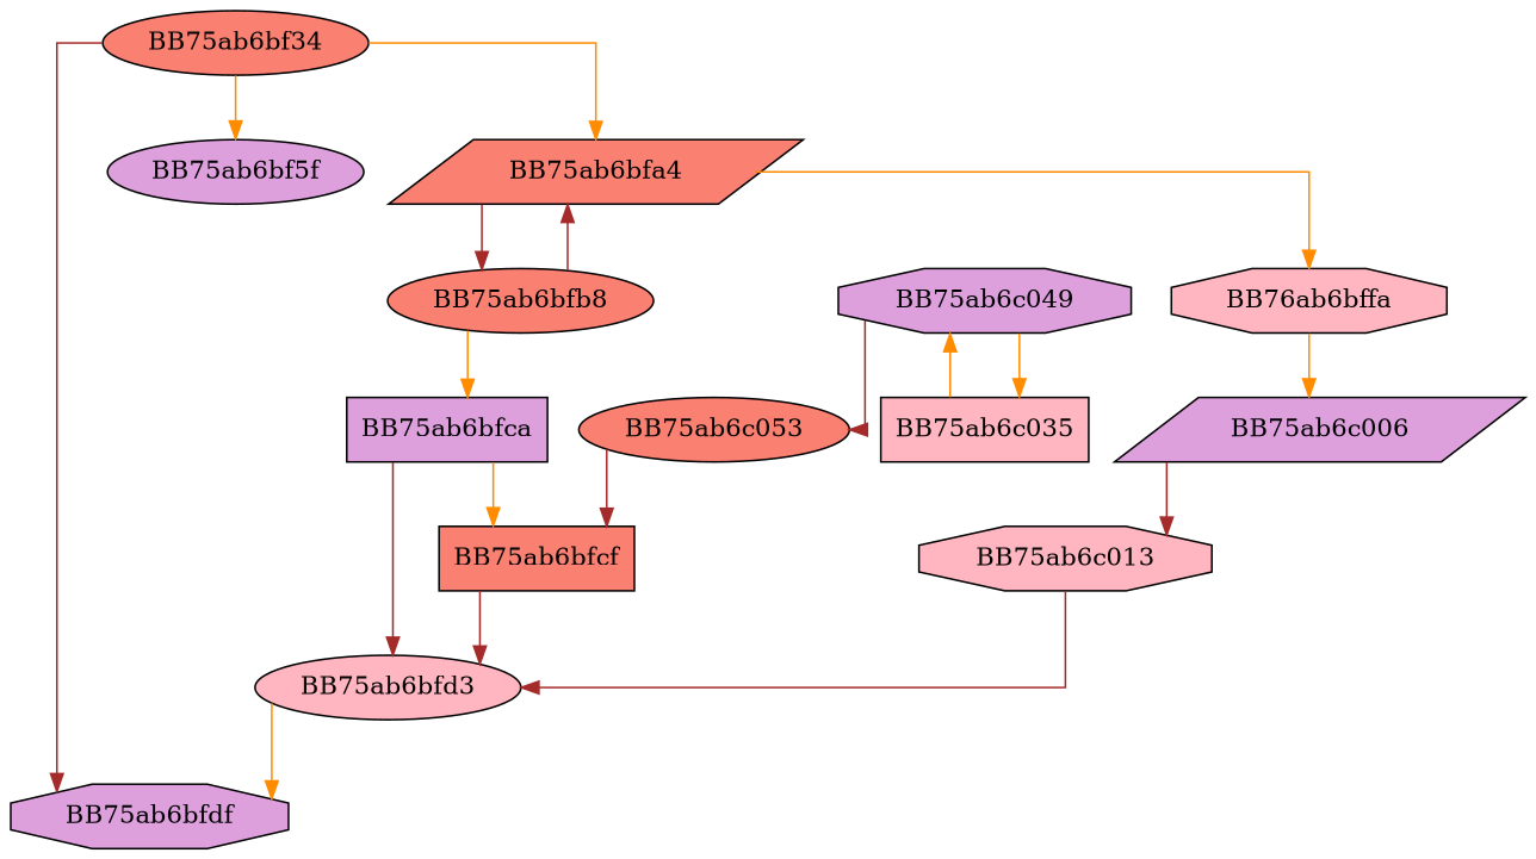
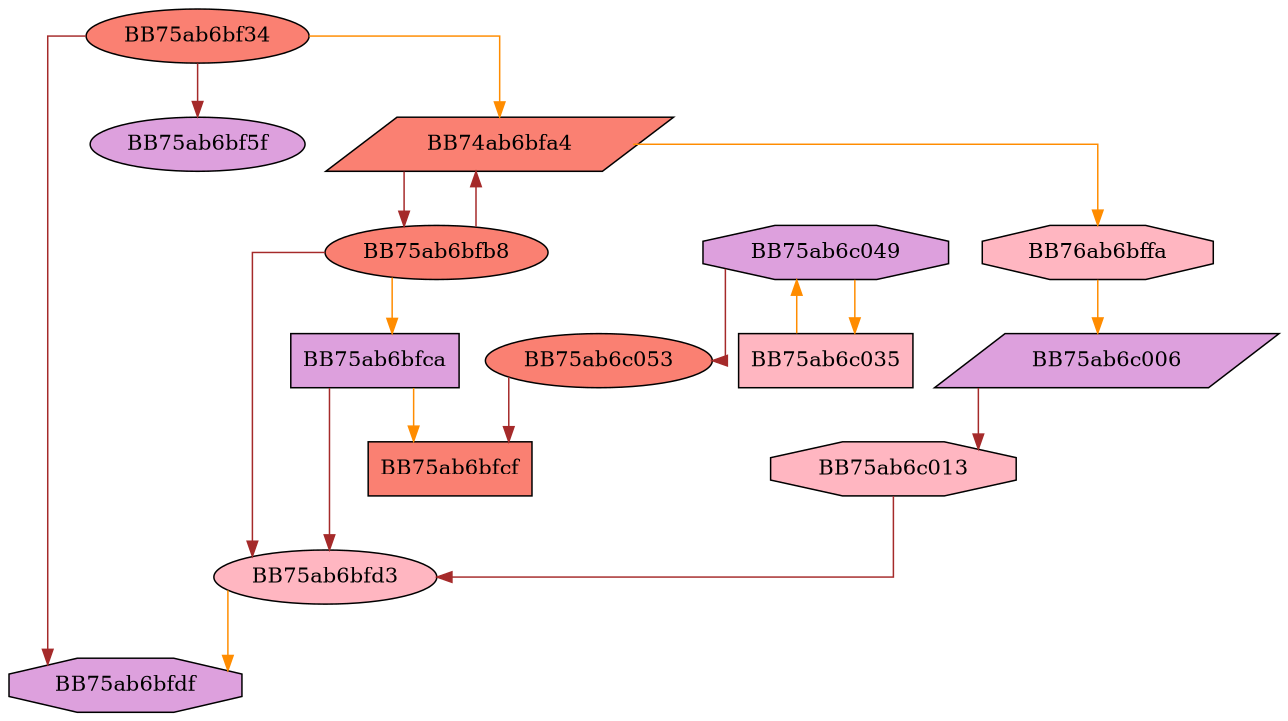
  digraph {
    splines=ortho
    node [fillcolor=salmon shape=ellipse style=filled]
    edge [color=brown]
    BB75ab6bf34
    BB75ab6bfdf [fillcolor=plum shape=octagon]
    BB75ab6bf5f [fillcolor=plum]
-   BB75ab6bfa4 [shape=parallelogram]
+   BB75ab6bfa4 [shape=parallelogram label=BB74ab6bfa4]
    n5 [fillcolor=lightpink label=BB76ab6bffa shape=octagon]
    BB75ab6bfb8
    BB75ab6c006 [fillcolor=plum shape=parallelogram]
    BB75ab6bfca [fillcolor=plum shape=box]
    BB75ab6c013 [fillcolor=lightpink shape=octagon]
    BB75ab6bfd3 [fillcolor=lightpink]
    BB75ab6bfcf [shape=box]
    BB75ab6c035 [fillcolor=lightpink shape=box]
    BB75ab6c049 [fillcolor=plum shape=octagon]
    BB75ab6c053
    BB75ab6bf34 -> BB75ab6bfdf
-   BB75ab6bf34 -> BB75ab6bf5f [color=darkorange]
+   BB75ab6bf34 -> BB75ab6bf5f
    BB75ab6bf34 -> BB75ab6bfa4 [color=darkorange]
    BB75ab6bfa4 -> n5 [color=darkorange]
    BB75ab6bfa4 -> BB75ab6bfb8
    n5 -> BB75ab6c006 [color=darkorange]
    BB75ab6bfb8 -> BB75ab6bfa4
    BB75ab6bfb8 -> BB75ab6bfca [color=darkorange]
    BB75ab6c006 -> BB75ab6c013
    BB75ab6bfca -> BB75ab6bfd3
    BB75ab6bfca -> BB75ab6bfcf [color=darkorange]
    BB75ab6c013 -> BB75ab6bfd3
    BB75ab6bfd3 -> BB75ab6bfdf [color=darkorange]
-   BB75ab6bfcf -> BB75ab6bfd3
+   BB75ab6bfb8 -> BB75ab6bfd3
    BB75ab6c035 -> BB75ab6c049 [color=darkorange]
    BB75ab6c049 -> BB75ab6c035 [color=darkorange]
    BB75ab6c049 -> BB75ab6c053
    BB75ab6c053 -> BB75ab6bfcf
  }
